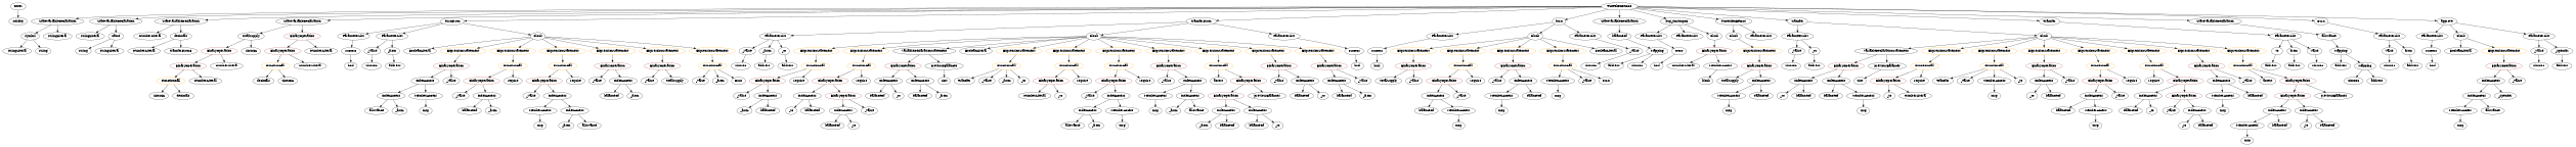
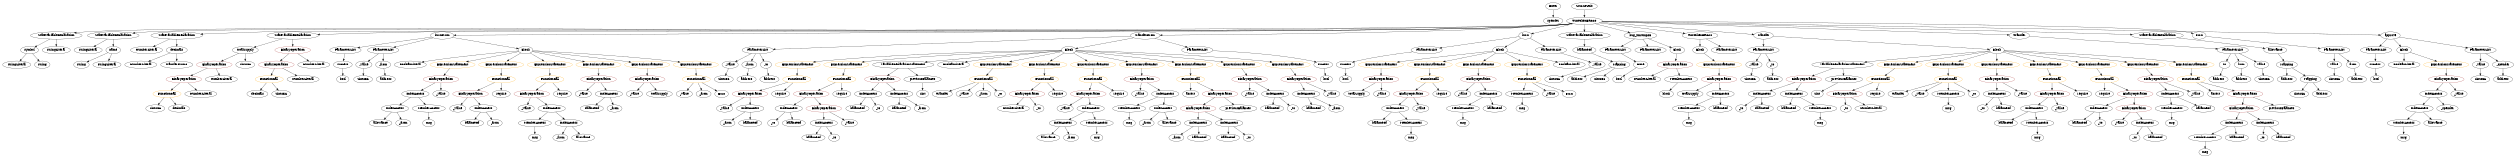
  strict digraph {
    node [color=black]
    Enter [height=0.5 width=0.83628 color=""]
-   n2 [height=0.5 label=solidity width=1.0442]
+   n2 [height=0.5 label=spender width=1.0442]
    n3 [color=orange height=0.5 label=ExpressionStatement width=2.458]
    n4 [color=brown height=0.5 label=BinaryOperation width=1.9867]
    n5 [height=0.5 label=totalSupply width=1.4739]
    n6 [height=0.5 label=_value width=0.96103]
    n7 [height=0.5 label=NumberLiteral width=1.765]
    n8 [height=0.5 label=VariableDeclarationStatement width=3.3174]
    n9 [color=brown height=0.5 label=BinaryOperation width=1.9867]
    n10 [height=0.5 label=previousBalances width=2.0976]
    n11 [height=0.5 label=IndexAccess width=1.6402]
    n12 [height=0.5 label=IndexAccess width=1.6402]
    n13 [height=0.5 label=uint width=0.75]
    n14 [height=0.5 label=_to width=0.75]
    n15 [height=0.5 label=balanceOf width=1.3491]
    n16 [height=0.5 label=balanceOf width=1.3491]
    n17 [height=0.5 label=MemberAccess width=1.9174]
    n18 [height=0.5 label=ParameterList width=1.7095]
    n19 [height=0.5 label=None width=0.85014]
    n20 [height=0.5 label=bool width=0.76697]
    n21 [color=orange height=0.5 label=FunctionCall width=1.6125]
    n22 [color=brown height=0.5 label=BinaryOperation width=1.9867]
    n23 [height=0.5 label=require width=1.0026]
    n24 [height=0.5 label=_value width=0.96103]
    n25 [height=0.5 label=IndexAccess width=1.6402]
    n26 [height=0.5 label=MemberAccess width=1.9174]
    n27 [height=0.5 label=IndexAccess width=1.6402]
    n28 [height=0.5 label=ParameterList width=1.7095]
    n29 [height=0.5 label=to width=0.75]
    n30 [height=0.5 label=from width=0.7947]
    n31 [height=0.5 label=value width=0.82242]
    n32 [height=0.5 label=address width=1.0996]
    n33 [height=0.5 label=address width=1.0996]
    n34 [height=0.5 label=uint256 width=1.0442]
    n35 [height=0.5 label=ParameterList width=1.7095]
    n36 [height=0.5 label=success width=1.1135]
    n37 [height=0.5 label=bool width=0.76697]
    n38 [height=0.5 label=balanceOf width=1.3491]
    n39 [height=0.5 label=_value width=0.96103]
    n40 [height=0.5 label=MemberAccess width=1.9174]
    n41 [height=0.5 label=msg width=0.75]
    n42 [height=0.5 label=success width=1.1135]
    n43 [height=0.5 label=bool width=0.76697]
    n44 [height=0.5 label=ParameterList width=1.7095]
    n45 [height=0.5 label=_value width=0.96103]
    n46 [height=0.5 label=_to width=0.75]
    n47 [height=0.5 label=uint256 width=1.0442]
    n48 [height=0.5 label=address width=1.0996]
    n49 [height=0.5 label=totalSupply width=1.4739]
    n50 [color=brown height=0.5 label=BinaryOperation width=1.9867]
    n51 [height=0.5 label=uint256 width=1.0442]
    n52 [color=brown height=0.5 label=BinaryOperation width=1.9867]
    n53 [height=0.5 label=NumberLiteral width=1.765]
    n54 [color=orange height=0.5 label=FunctionCall width=1.6125]
    n55 [height=0.5 label=NumberLiteral width=1.765]
    n56 [height=0.5 label=_value width=0.96103]
    n57 [height=0.5 label=string width=0.864]
    n58 [height=0.5 label=msg width=0.75]
    n59 [color=orange height=0.5 label=ExpressionStatement width=2.458]
    n60 [color=orange height=0.5 label=FunctionCall width=1.6125]
    n61 [color=brown height=0.5 label=BinaryOperation width=1.9867]
    n62 [height=0.5 label=require width=1.0026]
    n63 [height=0.5 label=_to width=0.75]
    n64 [height=0.5 label=NumberLiteral width=1.765]
    n65 [height=0.5 label=uint256 width=1.0442]
    n66 [height=0.5 label=_value width=0.96103]
    n67 [color=orange height=0.5 label=ExpressionStatement width=2.458]
    n68 [color=orange height=0.5 label=FunctionCall width=1.6125]
    n69 [color=brown height=0.5 label=BinaryOperation width=1.9867]
    n70 [height=0.5 label=require width=1.0026]
    n71 [height=0.5 label=_value width=0.96103]
    n72 [height=0.5 label=IndexAccess width=1.6402]
    n73 [height=0.5 label=IndexAccess width=1.6402]
    n74 [height=0.5 label=balanceOf width=1.3491]
    n75 [height=0.5 label=_from width=0.93331]
    n76 [color=brown height=0.5 label=BinaryOperation width=1.9867]
    n77 [height=0.5 label=_value width=0.96103]
    n78 [height=0.5 label=IndexAccess width=1.6402]
    n79 [height=0.5 label=balanceOf width=1.3491]
    n80 [height=0.5 label=_from width=0.93331]
    n81 [height=0.5 label=address width=1.0996]
    n82 [height=0.5 label=allowance width=1.3076]
    n83 [height=0.5 label=Mapping width=1.2105]
    n84 [height=0.5 label=address width=1.0996]
    n85 [height=0.5 label=Mapping width=1.2105]
    n86 [height=0.5 label=uint256 width=1.0442]
    n87 [height=0.5 label=address width=1.0996]
    n88 [height=0.5 label=ParameterList width=1.7095]
    n89 [height=0.5 label=_value width=0.96103]
    n90 [height=0.5 label=_from width=0.93331]
    n91 [height=0.5 label=_to width=0.75]
    n92 [height=0.5 label=uint256 width=1.0442]
    n93 [height=0.5 label=address width=1.0996]
    n94 [height=0.5 label=address width=1.0996]
    n95 [height=0.5 label=balanceOf width=1.3491]
    n96 [height=0.5 label=totalSupply width=1.4739]
    n97 [height=0.5 label=StateVariableDeclaration width=2.8184]
    n98 [height=0.5 label=symbol width=1.0581]
    n99 [height=0.5 label=stringLiteral width=1.5016]
    n100 [height=0.5 label=stringLiteral width=1.5016]
    n101 [height=0.5 label=string width=0.864]
    n102 [color=orange height=0.5 label=FunctionCall width=1.6125]
    n103 [height=0.5 label=require width=1.0026]
    n104 [color=brown height=0.5 label=BinaryOperation width=1.9867]
    n105 [height=0.5 label=IndexAccess width=1.6402]
    n106 [color=brown height=0.5 label=BinaryOperation width=1.9867]
    n107 [height=0.5 label=balanceOf width=1.3491]
    n108 [height=0.5 label=_to width=0.75]
    n109 [height=0.5 label=IndexAccess width=1.6402]
    n110 [height=0.5 label=uint width=0.75]
    n111 [color=brown height=0.5 label=BinaryOperation width=1.9867]
    n112 [height=0.5 label=IndexAccess width=1.6402]
    n113 [height=0.5 label=_value width=0.96103]
    n114 [height=0.5 label=_to width=0.75]
    n115 [height=0.5 label=balanceOf width=1.3491]
    n116 [height=0.5 label=IndexAccess width=1.6402]
    n117 [height=0.5 label=balanceOf width=1.3491]
    n118 [height=0.5 label=_to width=0.75]
    n119 [height=0.5 label=require width=1.0026]
    n120 [height=0.5 label=msg width=0.75]
    n121 [height=0.5 label=StateVariableDeclaration width=2.8184]
    n122 [height=0.5 label=stringLiteral width=1.5016]
    n123 [height=0.5 label=name width=0.83628]
    n124 [height=0.5 label=stringLiteral width=1.5016]
    n125 [color=brown height=0.5 label=BinaryOperation width=1.9867]
    n126 [height=0.5 label=IndexAccess width=1.6402]
    n127 [height=0.5 label=IndexAccess width=1.6402]
    n128 [height=0.5 label=MemberAccess width=1.9174]
    n129 [height=0.5 label=allowance width=1.3076]
    n130 [height=0.5 label=_from width=0.93331]
    n131 [height=0.5 label=msg width=0.75]
    n132 [color=brown height=0.5 label=BinaryOperation width=1.9867]
    n133 [height=0.5 label=IndexAccess width=1.6402]
    n134 [height=0.5 label=_value width=0.96103]
    n135 [height=0.5 label=balanceOf width=1.3491]
    n136 [height=0.5 label=MemberAccess width=1.9174]
    n137 [height=0.5 label=msg width=0.75]
    n138 [color=orange height=0.5 label=ExpressionStatement width=2.458]
    n139 [color=orange height=0.5 label=FunctionCall width=1.6125]
    n140 [color=brown height=0.5 label=BinaryOperation width=1.9867]
    n141 [height=0.5 label=require width=1.0026]
    n142 [height=0.5 label=IndexAccess width=1.6402]
    n143 [color=brown height=0.5 label=BinaryOperation width=1.9867]
    n144 [color=orange height=0.5 label=FunctionCall width=1.6125]
    n145 [height=0.5 label=decimals width=1.1967]
    n146 [height=0.5 label=uint256 width=1.0442]
    n147 [height=0.5 label=require width=1.0026]
    n148 [color=brown height=0.5 label=BinaryOperation width=1.9867]
    n149 [color=brown height=0.5 label=BinaryOperation width=1.9867]
    n150 [height=0.5 label=NumberLiteral width=1.765]
    n151 [height=0.5 label=NumberLiteral width=1.765]
    n152 [height=0.5 label=bool width=0.76697]
    n153 [height=0.5 label=assert width=0.89172]
    n154 [height=0.5 label=IndexAccess width=1.6402]
    n155 [height=0.5 label=MemberAccess width=1.9174]
    n156 [height=0.5 label=balanceOf width=1.3491]
    n157 [height=0.5 label=msg width=0.75]
    n158 [height=0.5 label=_value width=0.96103]
    n159 [height=0.5 label=ParameterList width=1.7095]
    n160 [height=0.5 label=success width=1.1135]
    n161 [height=0.5 label=NumberLiteral width=1.765]
    n162 [color=brown height=0.5 label=BinaryOperation width=1.9867]
    n163 [height=0.5 label=_value width=0.96103]
    n164 [height=0.5 label=uint256 width=1.0442]
    n165 [height=0.5 label=decimals width=1.1967]
    n166 [color=orange height=0.5 label=FunctionCall width=1.6125]
    n167 [height=0.5 label=Transfer width=1.1689]
    n168 [height=0.5 label=_value width=0.96103]
    n169 [height=0.5 label=MemberAccess width=1.9174]
    n170 [height=0.5 label=_to width=0.75]
    n171 [height=0.5 label=msg width=0.75]
    n172 [height=0.5 label=_from width=0.93331]
    n173 [height=0.5 label=MemberAccess width=1.9174]
    n174 [height=0.5 label=msg width=0.75]
    n175 [height=0.5 label=IndexAccess width=1.6402]
    n176 [height=0.5 label=IndexAccess width=1.6402]
    n177 [height=0.5 label=MemberAccess width=1.9174]
    n178 [height=0.5 label=allowance width=1.3076]
    n179 [height=0.5 label=_from width=0.93331]
    n180 [height=0.5 label=msg width=0.75]
    n181 [height=0.5 label=VariableDeclarationStatement width=3.3174]
    n182 [color=brown height=0.5 label=BinaryOperation width=1.9867]
    n183 [height=0.5 label=previousBalances width=2.0976]
    n184 [height=0.5 label=IndexAccess width=1.6402]
    n185 [height=0.5 label=_from width=0.93331]
    n186 [height=0.5 label=msg width=0.75]
    n187 [height=0.5 label=_from width=0.93331]
    n188 [height=0.5 label=allowance width=1.3076]
    n189 [height=0.5 label=_value width=0.96103]
    n190 [height=0.5 label=_from width=0.93331]
    n191 [height=0.5 label=_value width=0.96103]
    n192 [height=0.5 label=uint256 width=1.0442]
    n193 [height=0.5 label=StateVariableDeclaration width=2.8184]
    n194 [height=0.5 label=decimals width=1.1967]
    n195 [height=0.5 label=transferFrom8 width=0.7947]
    n196 [color=orange height=0.5 label=FunctionCall width=1.6125]
    n197 [height=0.5 label=assert width=0.89172]
    n198 [color=brown height=0.5 label=BinaryOperation width=1.9867]
    n199 [color=brown height=0.5 label=BinaryOperation width=1.9867]
    n200 [height=0.5 label=previousBalances width=2.0976]
    n201 [height=0.5 label=IndexAccess width=1.6402]
    n202 [height=0.5 label=IndexAccess width=1.6402]
    n203 [height=0.5 label=_value width=0.96103]
    n204 [height=0.5 label=uint256 width=1.0442]
    n205 [height=0.5 label=BooleanLiteral width=1.7788]
    n206 [height=0.5 label=MemberAccess width=1.9174]
    n207 [height=0.5 label=msg width=0.75]
    n208 [height=0.5 label=balanceOf width=1.3491]
    n209 [color=orange height=0.5 label=ExpressionStatement width=2.458]
    n210 [height=0.5 label=BooleanLiteral width=1.7788]
    n211 [height=0.5 label=allowance width=1.3076]
    n212 [height=0.5 label=MemberAccess width=1.9174]
    n213 [height=0.5 label=msg width=0.75]
    n214 [color=orange height=0.5 label=ExpressionStatement width=2.458]
    n215 [height=0.5 label=_to width=0.75]
    n216 [height=0.5 label=balanceOf width=1.3491]
    n217 [height=0.5 label=_to width=0.75]
    n218 [height=0.5 label=BooleanLiteral width=1.7788]
    n219 [height=0.5 label=_to width=0.75]
    n220 [height=0.5 label=balanceOf width=1.3491]
    n221 [height=0.5 label=balanceOf width=1.3491]
    n222 [color=orange height=0.5 label=FunctionCall width=1.6125]
    n223 [height=0.5 label=require width=1.0026]
    n224 [height=0.5 label=Transfer width=1.1689]
    n225 [color=orange height=0.5 label=ExpressionStatement width=2.458]
    n226 [color=brown height=0.5 label=BinaryOperation width=1.9867]
    n227 [height=0.5 label=_value width=0.96103]
    n228 [height=0.5 label=_value width=0.96103]
    n229 [height=0.5 label=ParameterList width=1.7095]
    n230 [height=0.5 label=success width=1.1135]
    n231 [height=0.5 label=bool width=0.76697]
    n232 [height=0.5 label=balanceOf width=1.3491]
    n233 [height=0.5 label=IndexAccess width=1.6402]
    n234 [height=0.5 label=_value width=0.96103]
    n235 [height=0.5 label=balanceOf width=1.3491]
    n236 [height=0.5 label=_to width=0.75]
    n237 [color=orange height=0.5 label=ExpressionStatement width=2.458]
    n238 [color=orange height=0.5 label=FunctionCall width=1.6125]
    n239 [color=orange height=0.5 label=ExpressionStatement width=2.458]
    n240 [color=orange height=0.5 label=FunctionCall width=1.6125]
    n241 [height=0.5 label=_value width=0.96103]
    n242 [height=0.5 label=_from width=0.93331]
    n243 [height=0.5 label=_to width=0.75]
    n244 [height=0.5 label=ParameterList width=1.7095]
    n245 [color=brown height=0.5 label=BinaryOperation width=1.9867]
    n246 [height=0.5 label=IndexAccess width=1.6402]
    n247 [height=0.5 label=IndexAccess width=1.6402]
    n248 [height=0.5 label=_from width=0.93331]
    n249 [height=0.5 label=balanceOf width=1.3491]
    n250 [height=0.5 label=balanceOf width=1.3491]
    n251 [height=0.5 label=_to width=0.75]
    n252 [height=0.5 label=_from width=0.93331]
    n253 [color=brown height=0.5 label=BinaryOperation width=1.9867]
    n254 [height=0.5 label=previousBalances width=2.0976]
    n255 [height=0.5 label=Block width=0.90558]
    n256 [color=orange height=0.5 label=ExpressionStatement width=2.458]
    n257 [color=orange height=0.5 label=ExpressionStatement width=2.458]
    n258 [color=orange height=0.5 label=ExpressionStatement width=2.458]
    n259 [height=0.5 label=BooleanLiteral width=1.7788]
    n260 [color=orange height=0.5 label=FunctionCall width=1.6125]
    n261 [color=brown height=0.5 label=BinaryOperation width=1.9867]
    n262 [color=orange height=0.5 label=FunctionCall width=1.6125]
    n263 [color=brown height=0.5 label=BinaryOperation width=1.9867]
    n264 [height=0.5 label=require width=1.0026]
    n265 [height=0.5 label=IndexAccess width=1.6402]
    n266 [height=0.5 label=Burn width=0.7947]
    n267 [height=0.5 label=Block width=0.90558]
    n268 [color=orange height=0.5 label=ExpressionStatement width=2.458]
    n269 [color=brown height=0.5 label=BinaryOperation width=1.9867]
    n270 [height=0.5 label=IndexAccess width=1.6402]
    n271 [height=0.5 label=balanceOf width=1.3491]
    n272 [height=0.5 label=Mapping width=1.2105]
    n273 [height=0.5 label=uint256 width=1.0442]
    n274 [color=brown height=0.5 label=BinaryOperation width=1.9867]
    n275 [height=0.5 label=_value width=0.96103]
    n276 [height=0.5 label=IndexAccess width=1.6402]
    n277 [height=0.5 label=IndexAccess width=1.6402]
    n278 [height=0.5 label=IndexAccess width=1.6402]
    n279 [height=0.5 label=_value width=0.96103]
    n280 [height=0.5 label=MemberAccess width=1.9174]
    n281 [height=0.5 label=msg width=0.75]
    n282 [color=brown height=0.5 label=BinaryOperation width=1.9867]
    n283 [height=0.5 label=NumberLiteral width=1.765]
    n284 [height=0.5 label=MemberAccess width=1.9174]
    n285 [height=0.5 label=block width=0.87786]
    n286 [height=0.5 label=Block width=0.90558]
    n287 [color=orange height=0.5 label=ExpressionStatement width=2.458]
    n288 [color=orange height=0.5 label=ExpressionStatement width=2.458]
    n289 [color=orange height=0.5 label=ExpressionStatement width=2.458]
    n290 [color=orange height=0.5 label=ExpressionStatement width=2.458]
    n291 [color=orange height=0.5 label=ExpressionStatement width=2.458]
    n292 [color=orange height=0.5 label=ExpressionStatement width=2.458]
    n293 [color=orange height=0.5 label=FunctionCall width=1.6125]
    n294 [color=orange height=0.5 label=FunctionCall width=1.6125]
    n295 [color=brown height=0.5 label=BinaryOperation width=1.9867]
    n296 [color=brown height=0.5 label=BinaryOperation width=1.9867]
    n297 [color=brown height=0.5 label=BinaryOperation width=1.9867]
    n298 [height=0.5 label=require width=1.0026]
    n299 [height=0.5 label=IndexAccess width=1.6402]
    n300 [height=0.5 label=_value width=0.96103]
    n301 [height=0.5 label=balanceOf width=1.3491]
    n302 [height=0.5 label=NumberLiteral width=1.765]
    n303 [height=0.5 label=_to width=0.75]
    n304 [color=orange height=0.5 label=ExpressionStatement width=2.458]
    n305 [color=orange height=0.5 label=FunctionCall width=1.6125]
    n306 [color=orange height=0.5 label=ExpressionStatement width=2.458]
    n307 [height=0.5 label=_to width=0.75]
    n308 [height=0.5 label=MemberAccess width=1.9174]
    n309 [height=0.5 label=msg width=0.75]
    n310 [height=0.5 label=StateVariableDeclaration width=2.8184]
    n311 [height=0.5 label=ParameterList width=1.7095]
    n312 [height=0.5 label=_value width=0.96103]
    n313 [height=0.5 label=uint256 width=1.0442]
    n314 [height=0.5 label=_value width=0.96103]
    n315 [height=0.5 label=Block width=0.90558]
    n316 [color=orange height=0.5 label=ExpressionStatement width=2.458]
    n317 [color=orange height=0.5 label=ExpressionStatement width=2.458]
    n318 [color=orange height=0.5 label=ExpressionStatement width=2.458]
    n319 [height=0.5 label=MemberAccess width=1.9174]
    n320 [height=0.5 label=balanceOf width=1.3491]
    n321 [color=orange height=0.5 label=FunctionCall width=1.6125]
    n322 [height=0.5 label=Burn width=0.7947]
    n323 [height=0.5 label=burnFrom width=1.3353]
    n324 [height=0.5 label=ParameterList width=1.7095]
    n325 [height=0.5 label=Block width=0.90558]
    n326 [height=0.5 label=_from width=0.93331]
    n327 [color=orange height=0.5 label=ExpressionStatement width=2.458]
    n328 [color=orange height=0.5 label=ExpressionStatement width=2.458]
    n329 [color=orange height=0.5 label=ExpressionStatement width=2.458]
    n330 [height=0.5 label=address width=1.0996]
    n331 [color=brown height=0.5 label=BinaryOperation width=1.9867]
    n332 [color=brown height=0.5 label=BinaryOperation width=1.9867]
    n333 [height=0.5 label=_value width=0.96103]
    n334 [height=0.5 label=IndexAccess width=1.6402]
    n335 [height=0.5 label=_from width=0.93331]
    n336 [height=0.5 label=balanceOf width=1.3491]
    n337 [height=0.5 label=address width=1.0996]
    n338 [height=0.5 label=Block width=0.90558]
    n339 [color=orange height=0.5 label=ExpressionStatement width=2.458]
    n340 [color=brown height=0.5 label=BinaryOperation width=1.9867]
    n341 [height=0.5 label=IndexAccess width=1.6402]
    n342 [height=0.5 label=_value width=0.96103]
    n343 [height=0.5 label=ParameterList width=1.7095]
    n344 [height=0.5 label=totalSupply width=1.4739]
    n345 [height=0.5 label=_spender width=1.2521]
    n346 [height=0.5 label=transferFrom width=1.6402]
    n347 [height=0.5 label=ParameterList width=1.7095]
    n348 [height=0.5 label=balanceOf width=1.3491]
+   n349 [height=0.5 label=SourceUnit width=1.46]
    n350 [height=0.5 label=TunTokenERC20 width=2.1392]
    n351 [height=0.5 label=burn width=0.76697]
    n352 [height=0.5 label=StateVariableDeclaration width=2.8184]
    n353 [height=0.5 label=bug_tmstmp25 width=1.8481]
    n354 [height=0.5 label=TunTokenERC20 width=2.1392]
    n355 [height=0.5 label=transfer width=1.0719]
    n356 [height=0.5 label=Transfer width=1.1689]
    n357 [height=0.5 label=StateVariableDeclaration width=2.8184]
    n358 [height=0.5 label=Burn width=0.7947]
    n359 [height=0.5 label=approve width=1.1412]
    n360 [height=0.5 label=Block width=0.90558]
    n361 [height=0.5 label=ParameterList width=1.7095]
    n362 [height=0.5 label=ParameterList width=1.7095]
    n363 [height=0.5 label=IndexAccess width=1.6402]
    n364 [height=0.5 label=_spender width=1.2521]
    n365 [height=0.5 label=allowance width=1.3076]
    n366 [height=0.5 label=address width=1.0996]
    n367 [height=0.5 label=value width=0.82242]
    n368 [height=0.5 label=from width=0.7947]
    Enter -> n2
    n3 -> n4
    n4 -> n5
    n4 -> n6
    n8 -> n9
    n8 -> n10
    n9 -> n11
    n9 -> n12
    n10 -> n13
    n11 -> n14
    n11 -> n15
    n12 -> n16
    n12 -> n17
    n17 -> n120
    n18 -> n19
    n19 -> n20
    n21 -> n22
    n21 -> n23
    n22 -> n24
    n22 -> n25
    n25 -> n26
    n25 -> n27
    n26 -> n186
    n27 -> n187
    n27 -> n188
    n28 -> n29
    n28 -> n30
    n28 -> n31
    n29 -> n32
    n30 -> n33
    n31 -> n34
    n35 -> n36
    n36 -> n37
    n40 -> n41
    n42 -> n43
    n44 -> n45
    n44 -> n46
    n45 -> n47
    n46 -> n48
    n49 -> n50
    n49 -> n51
    n50 -> n52
    n50 -> n53
    n52 -> n54
    n52 -> n55
    n54 -> n164
    n54 -> n165
    n59 -> n60
    n60 -> n61
    n60 -> n62
    n61 -> n63
    n61 -> n64
    n67 -> n68
    n68 -> n69
    n68 -> n70
    n69 -> n71
    n69 -> n72
    n72 -> n172
    n72 -> n216
    n73 -> n74
    n73 -> n75
    n76 -> n77
    n76 -> n78
    n78 -> n79
    n78 -> n80
    n82 -> n83
    n83 -> n84
    n83 -> n85
    n85 -> n86
    n85 -> n87
    n88 -> n89
    n88 -> n90
    n88 -> n91
    n89 -> n92
    n90 -> n93
    n91 -> n94
    n97 -> n98
    n97 -> n99
    n98 -> n100
    n98 -> n101
    n102 -> n103
    n102 -> n104
    n104 -> n105
    n104 -> n106
    n105 -> n107
    n105 -> n108
    n106 -> n56
    n106 -> n109
    n109 -> n219
    n109 -> n220
    n111 -> n112
    n111 -> n113
    n112 -> n114
    n112 -> n115
    n116 -> n117
    n116 -> n118
    n121 -> n122
    n121 -> n123
    n123 -> n57
    n123 -> n124
    n125 -> n66
    n125 -> n126
    n126 -> n127
    n126 -> n128
    n127 -> n129
    n127 -> n130
    n128 -> n131
    n132 -> n133
    n132 -> n134
    n133 -> n135
    n133 -> n136
    n136 -> n137
    n138 -> n139
    n139 -> n140
    n139 -> n141
    n140 -> n142
    n140 -> n143
    n142 -> n215
    n142 -> n232
    n143 -> n233
    n143 -> n234
    n144 -> n145
    n144 -> n146
    n148 -> n149
    n148 -> n150
    n149 -> n144
    n149 -> n151
    n154 -> n155
    n154 -> n156
    n155 -> n157
    n159 -> n160
    n160 -> n152
    n162 -> n154
    n162 -> n163
    n166 -> n167
    n166 -> n168
    n166 -> n169
    n166 -> n170
    n169 -> n171
    n173 -> n174
    n175 -> n176
    n175 -> n177
    n176 -> n178
    n176 -> n179
    n177 -> n180
    n181 -> n182
    n181 -> n183
    n182 -> n116
    n182 -> n184
    n183 -> n110
    n184 -> n38
    n184 -> n185
    n191 -> n192
    n193 -> n161
    n193 -> n194
    n194 -> n7
    n194 -> n195
    n196 -> n197
    n196 -> n198
    n198 -> n199
    n198 -> n200
    n199 -> n201
    n199 -> n202
    n201 -> n280
    n201 -> n301
    n202 -> n217
    n202 -> n336
    n203 -> n204
    n206 -> n207
    n209 -> n166
    n212 -> n213
    n214 -> n111
    n222 -> n125
    n222 -> n223
    n225 -> n226
    n226 -> n175
    n226 -> n227
    n229 -> n230
    n230 -> n231
    n233 -> n235
    n233 -> n236
    n237 -> n238
    n238 -> n76
    n238 -> n119
    n239 -> n240
    n240 -> n224
    n240 -> n241
    n240 -> n242
    n240 -> n243
    n245 -> n246
    n245 -> n247
    n246 -> n248
    n246 -> n249
    n247 -> n250
    n247 -> n251
    n253 -> n245
    n253 -> n254
    n255 -> n3
    n255 -> n256
    n255 -> n257
    n255 -> n258
    n255 -> n259
    n256 -> n260
    n257 -> n261
    n258 -> n262
    n260 -> n263
    n260 -> n264
    n261 -> n158
    n261 -> n265
    n262 -> n40
    n262 -> n189
    n262 -> n266
    n263 -> n278
    n263 -> n279
    n265 -> n319
    n265 -> n320
    n267 -> n268
    n268 -> n269
    n269 -> n96
    n269 -> n270
    n270 -> n308
    n270 -> n348
    n271 -> n272
    n272 -> n81
    n272 -> n273
    n274 -> n275
    n274 -> n276
    n276 -> n206
    n276 -> n277
    n277 -> n190
    n277 -> n211
    n278 -> n95
    n278 -> n212
    n280 -> n281
    n282 -> n283
    n282 -> n284
    n284 -> n285
    n286 -> n67
    n286 -> n138
    n286 -> n181
    n286 -> n218
    n286 -> n239
    n286 -> n287
    n286 -> n288
    n286 -> n289
    n286 -> n290
    n286 -> n291
    n286 -> n292
    n287 -> n293
    n288 -> n222
    n289 -> n274
    n290 -> n294
    n291 -> n295
    n292 -> n296
    n293 -> n297
    n293 -> n298
    n294 -> n153
    n294 -> n253
    n295 -> n39
    n295 -> n299
    n296 -> n73
    n296 -> n300
    n297 -> n302
    n297 -> n303
    n299 -> n221
    n299 -> n307
    n304 -> n305
    n305 -> n132
    n305 -> n147
    n306 -> n21
    n308 -> n309
    n310 -> n49
    n310 -> n148
    n311 -> n312
    n312 -> n313
    n315 -> n8
    n315 -> n59
    n315 -> n209
    n315 -> n214
    n315 -> n304
    n315 -> n316
    n315 -> n317
    n315 -> n318
    n316 -> n102
    n317 -> n162
    n318 -> n196
    n319 -> n58
    n321 -> n228
    n321 -> n252
    n321 -> n322
    n323 -> n35
    n323 -> n324
    n323 -> n325
    n324 -> n191
    n324 -> n326
    n325 -> n205
    n325 -> n225
    n325 -> n237
    n325 -> n306
    n325 -> n327
    n325 -> n328
    n325 -> n329
    n326 -> n330
    n327 -> n331
    n328 -> n332
    n329 -> n321
    n331 -> n333
    n331 -> n334
    n332 -> n314
    n332 -> n344
    n334 -> n208
    n334 -> n335
    n338 -> n210
    n338 -> n339
    n339 -> n340
    n340 -> n341
    n340 -> n342
    n341 -> n363
    n341 -> n364
    n345 -> n337
    n346 -> n88
    n346 -> n286
    n346 -> n347
    n347 -> n42
+   n349 -> n350
    n350 -> n97
    n350 -> n121
    n350 -> n193
    n350 -> n310
    n350 -> n323
    n350 -> n346
    n350 -> n351
    n350 -> n352
    n350 -> n353
    n350 -> n354
    n350 -> n355
    n350 -> n356
    n350 -> n357
    n350 -> n358
    n350 -> n359
    n351 -> n229
    n351 -> n255
    n351 -> n311
    n352 -> n271
    n353 -> n18
    n353 -> n244
    n353 -> n360
    n354 -> n267
    n354 -> n343
    n355 -> n44
    n355 -> n315
    n356 -> n28
    n357 -> n82
    n358 -> n361
    n359 -> n159
    n359 -> n338
    n359 -> n362
    n360 -> n282
    n361 -> n367
    n361 -> n368
    n362 -> n203
    n362 -> n345
    n363 -> n173
    n363 -> n365
    n367 -> n65
    n368 -> n366
  }
